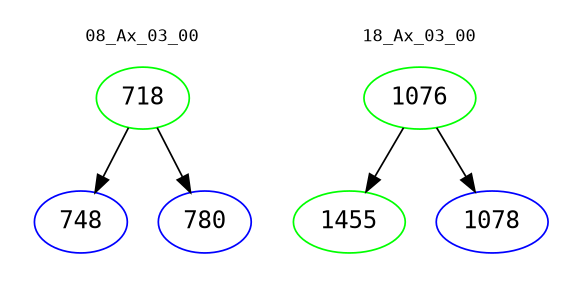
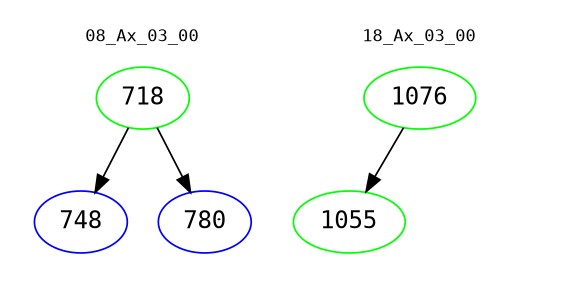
  digraph {
    fontname="DejaVu Sans Mono"
    node [color=green fontname="DejaVu Sans Mono"]
    edge [color=black fontname="DejaVu Sans Mono"]
    n1 [label=718]
    n2 [color=blue label=748]
    n3 [color=blue label=780]
    n4 [label=1076]
-   n5 [label=1455]
-   n6 [color=blue label=1078]
+   n5 [label=1055]
    subgraph cluster_1 {
      color=white
      fontsize=10
      label="08_Ax_03_00"
      n1
      n2
      n3
    }
    subgraph cluster_2 {
      color=white
      fontsize=10
      label="18_Ax_03_00"
      n4
      n5
-     n6
    }
    n1 -> n2
    n1 -> n3
    n4 -> n5
-   n4 -> n6
  }
